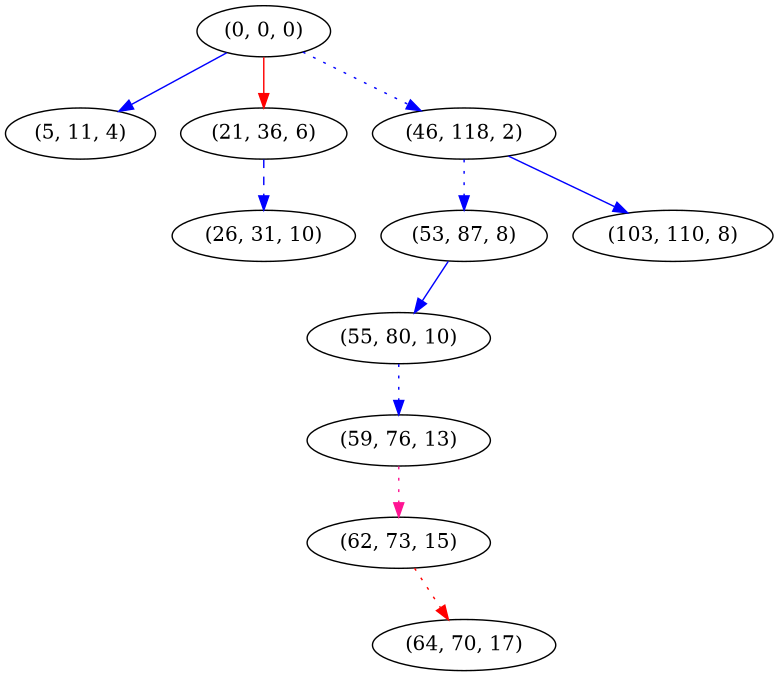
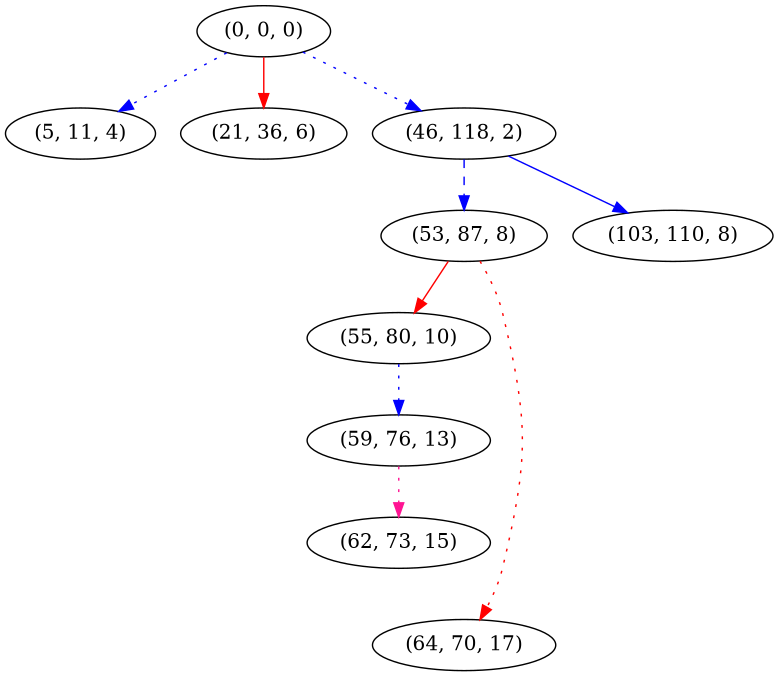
  digraph {
    edge [color=blue style=dotted]
    "(0, 0, 0)"
    "(5, 11, 4)"
    "(21, 36, 6)"
    "(46, 118, 2)"
-   "(26, 31, 10)"
    "(53, 87, 8)"
    "(103, 110, 8)"
    "(55, 80, 10)"
    "(59, 76, 13)"
    "(62, 73, 15)"
    "(64, 70, 17)"
-   "(0, 0, 0)" -> "(5, 11, 4)" [style=solid]
+   "(0, 0, 0)" -> "(5, 11, 4)"
    "(0, 0, 0)" -> "(21, 36, 6)" [color=red style=solid]
    "(0, 0, 0)" -> "(46, 118, 2)"
-   "(21, 36, 6)" -> "(26, 31, 10)" [style=dashed]
-   "(46, 118, 2)" -> "(53, 87, 8)"
+   "(46, 118, 2)" -> "(53, 87, 8)" [style=dashed]
    "(46, 118, 2)" -> "(103, 110, 8)" [style=solid]
-   "(53, 87, 8)" -> "(55, 80, 10)" [style=solid]
+   "(53, 87, 8)" -> "(55, 80, 10)" [color=red style=solid]
    "(55, 80, 10)" -> "(59, 76, 13)"
    "(59, 76, 13)" -> "(62, 73, 15)" [color=deeppink]
-   "(62, 73, 15)" -> "(64, 70, 17)" [color=red]
+   "(53, 87, 8)" -> "(64, 70, 17)" [color=red]
  }
